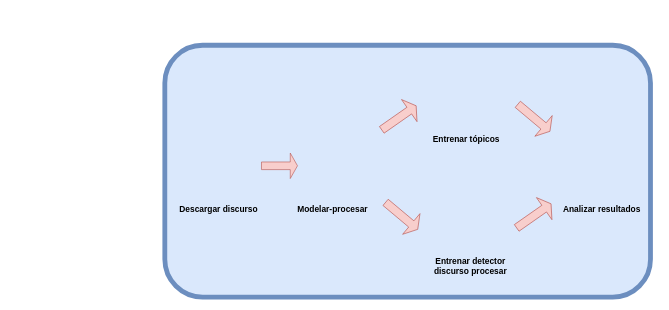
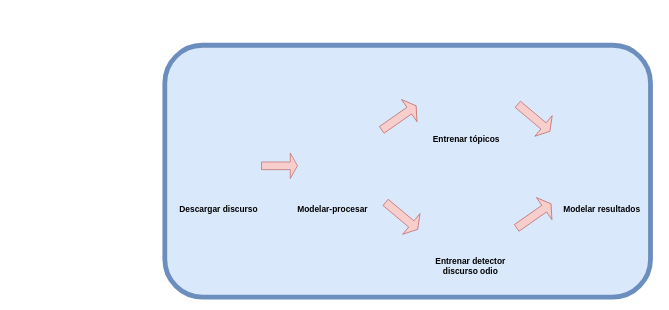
  <mxCell id="0" />
  <mxCell id="1" parent="0" />
  <mxCell id="2" value="" style="line;strokeWidth=2;html=1;rounded=0;shadow=0;fontSize=27;align=center;fillColor=none;strokeColor=#FFFFFF;" parent="1" vertex="1"><mxGeometry x="20" y="20" width="240" height="10" as="geometry" /></mxCell>
  <mxCell id="3" value="" style="line;strokeWidth=2;html=1;rounded=0;shadow=0;fontSize=27;align=center;fillColor=none;strokeColor=#FFFFFF;" parent="1" vertex="1"><mxGeometry x="20" y="240" width="240" height="10" as="geometry" /></mxCell>
  <mxCell id="4" value="" style="whiteSpace=wrap;html=1;rounded=1;shadow=0;strokeWidth=8;fontSize=20;align=center;fillColor=#dae8fc;strokeColor=#6c8ebf;" parent="1" vertex="1"><mxGeometry x="274" y="75" width="810" height="420" as="geometry" /></mxCell>
  <mxCell id="5" value="" style="shape=image;imageAspect=0;aspect=fixed;verticalLabelPosition=bottom;verticalAlign=top;image=https://d.newsweek.com/en/full/1144653/reddit.png;" parent="1" vertex="1"><mxGeometry x="324" y="232.5" width="80" height="80" as="geometry" /></mxCell>
  <mxCell id="6" value="" style="shape=image;imageAspect=0;aspect=fixed;verticalLabelPosition=bottom;verticalAlign=top;image=http://www.pngall.com/wp-content/uploads/2018/05/Files-PNG-File-180x180.png;" parent="1" vertex="1"><mxGeometry x="516.25" y="231" width="85.5" height="85.5" as="geometry" /></mxCell>
  <mxCell id="7" value="" style="shape=image;imageAspect=0;aspect=fixed;verticalLabelPosition=bottom;verticalAlign=top;image=https://cdn3.iconfinder.com/data/icons/artificial-intelligence-ai-flat/64/diagram-deep-learning-machine-network-nural-512.png;" parent="1" vertex="1"><mxGeometry x="732" y="330.5" width="90" height="90" as="geometry" /></mxCell>
  <mxCell id="8" value="" style="shape=image;imageAspect=0;aspect=fixed;verticalLabelPosition=bottom;verticalAlign=top;image=https://cdn2.iconfinder.com/data/icons/marketing-management-color/64/analysis-graph-consider-result-analyze-report-presentation-512.png;" parent="1" vertex="1"><mxGeometry x="722" y="100" width="110" height="110" as="geometry" /></mxCell>
  <mxCell id="9" value="" style="shape=image;imageAspect=0;aspect=fixed;verticalLabelPosition=bottom;verticalAlign=top;image=https://cdn0.iconfinder.com/data/icons/automation-testing-filled-outline/128/Automation_Testing_-_Filled_Outline_-_19-23-512.png;" parent="1" vertex="1"><mxGeometry x="947" y="225" width="112" height="112" as="geometry" /></mxCell>
  <mxCell id="10" value="" style="shape=singleArrow;direction=south;whiteSpace=wrap;html=1;fillColor=#f8cecc;strokeColor=#b85450;rotation=-90;" parent="1" vertex="1"><mxGeometry x="444" y="246" width="42.5" height="60" as="geometry" /></mxCell>
  <mxCell id="11" value="Descargar discurso" style="text;html=1;strokeColor=none;fillColor=none;align=center;verticalAlign=middle;whiteSpace=wrap;rounded=0;shadow=0;fontSize=14;fontColor=#000000;fontStyle=1;labelBorderColor=none;" parent="1" vertex="1"><mxGeometry x="274" y="306" width="180" height="84.5" as="geometry" /></mxCell>
  <mxCell id="12" value="Modelar-procesar" style="text;html=1;strokeColor=none;fillColor=none;align=center;verticalAlign=middle;whiteSpace=wrap;rounded=0;shadow=0;fontSize=14;fontColor=#000000;fontStyle=1;labelBorderColor=none;" parent="1" vertex="1"><mxGeometry x="464" y="306" width="180" height="84.5" as="geometry" /></mxCell>
  <mxCell id="13" value="Entrenar tópicos" style="text;html=1;strokeColor=none;fillColor=none;align=center;verticalAlign=middle;whiteSpace=wrap;rounded=0;shadow=0;fontSize=14;fontColor=#000000;fontStyle=1;labelBorderColor=none;" parent="1" vertex="1"><mxGeometry x="687" y="190" width="180" height="84.5" as="geometry" /></mxCell>
- <mxCell id="14" value="Entrenar detector&lt;br&gt;discurso procesar" style="text;html=1;strokeColor=none;fillColor=none;align=center;verticalAlign=middle;whiteSpace=wrap;rounded=0;shadow=0;fontSize=14;fontColor=#000000;fontStyle=1;labelBorderColor=none;" parent="1" vertex="1"><mxGeometry x="694" y="400.5" width="180" height="84.5" as="geometry" /></mxCell>
- <mxCell id="15" value="Analizar resultados" style="text;html=1;strokeColor=none;fillColor=none;align=center;verticalAlign=middle;whiteSpace=wrap;rounded=0;shadow=0;fontSize=14;fontColor=#000000;fontStyle=1;labelBorderColor=none;" parent="1" vertex="1"><mxGeometry x="913" y="306" width="180" height="84.5" as="geometry" /></mxCell>
+ <mxCell id="14" value="Entrenar detector&lt;br&gt;discurso odio" style="text;html=1;strokeColor=none;fillColor=none;align=center;verticalAlign=middle;whiteSpace=wrap;rounded=0;shadow=0;fontSize=14;fontColor=#000000;fontStyle=1;labelBorderColor=none;" parent="1" vertex="1"><mxGeometry x="694" y="400.5" width="180" height="84.5" as="geometry" /></mxCell>
+ <mxCell id="15" value="Modelar resultados" style="text;html=1;strokeColor=none;fillColor=none;align=center;verticalAlign=middle;whiteSpace=wrap;rounded=0;shadow=0;fontSize=14;fontColor=#000000;fontStyle=1;labelBorderColor=none;" parent="1" vertex="1"><mxGeometry x="913" y="306" width="180" height="84.5" as="geometry" /></mxCell>
  <mxCell id="16" value="" style="shape=singleArrow;direction=south;whiteSpace=wrap;html=1;fillColor=#f8cecc;strokeColor=#b85450;rotation=-125;" vertex="1" parent="1"><mxGeometry x="867" y="324.5" width="45" height="70" as="geometry" /></mxCell>
  <mxCell id="17" value="" style="shape=singleArrow;direction=west;whiteSpace=wrap;html=1;fillColor=#f8cecc;strokeColor=#b85450;rotation=-140;" vertex="1" parent="1"><mxGeometry x="854.5" y="173.5" width="70" height="45" as="geometry" /></mxCell>
  <mxCell id="18" value="" style="shape=singleArrow;direction=west;whiteSpace=wrap;html=1;fillColor=#f8cecc;strokeColor=#b85450;rotation=-140;" vertex="1" parent="1"><mxGeometry x="634" y="337" width="70" height="45" as="geometry" /></mxCell>
  <mxCell id="19" value="" style="shape=singleArrow;direction=south;whiteSpace=wrap;html=1;fillColor=#f8cecc;strokeColor=#b85450;rotation=-125;" vertex="1" parent="1"><mxGeometry x="642" y="161" width="45" height="70" as="geometry" /></mxCell>
